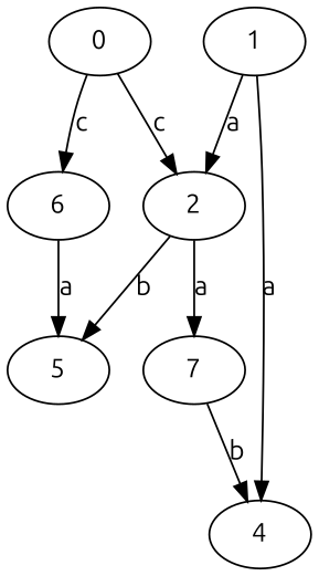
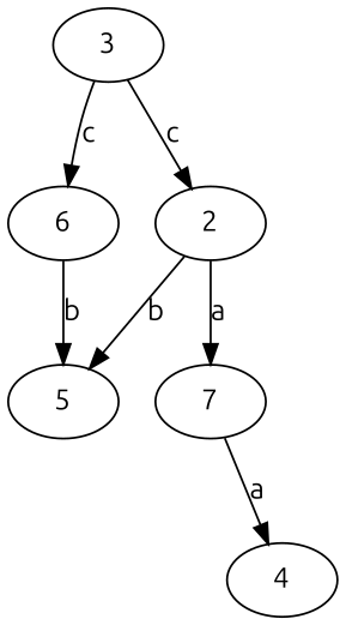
  strict digraph {
    fontname=Ubuntu
    node [fontname=Ubuntu]
    edge [fontname=Ubuntu]
    2
    5
    7
    6
    4
-   0
-   1
+   0 [label=3]
    2 -> 5 [label=b]
    2 -> 7 [label=a]
-   7 -> 4 [label=b]
-   6 -> 5 [label=a]
+   7 -> 4 [label=a]
+   6 -> 5 [label=b]
    0 -> 2 [label=c]
    0 -> 6 [label=c]
-   1 -> 2 [label=a]
-   1 -> 4 [label=a]
  }
